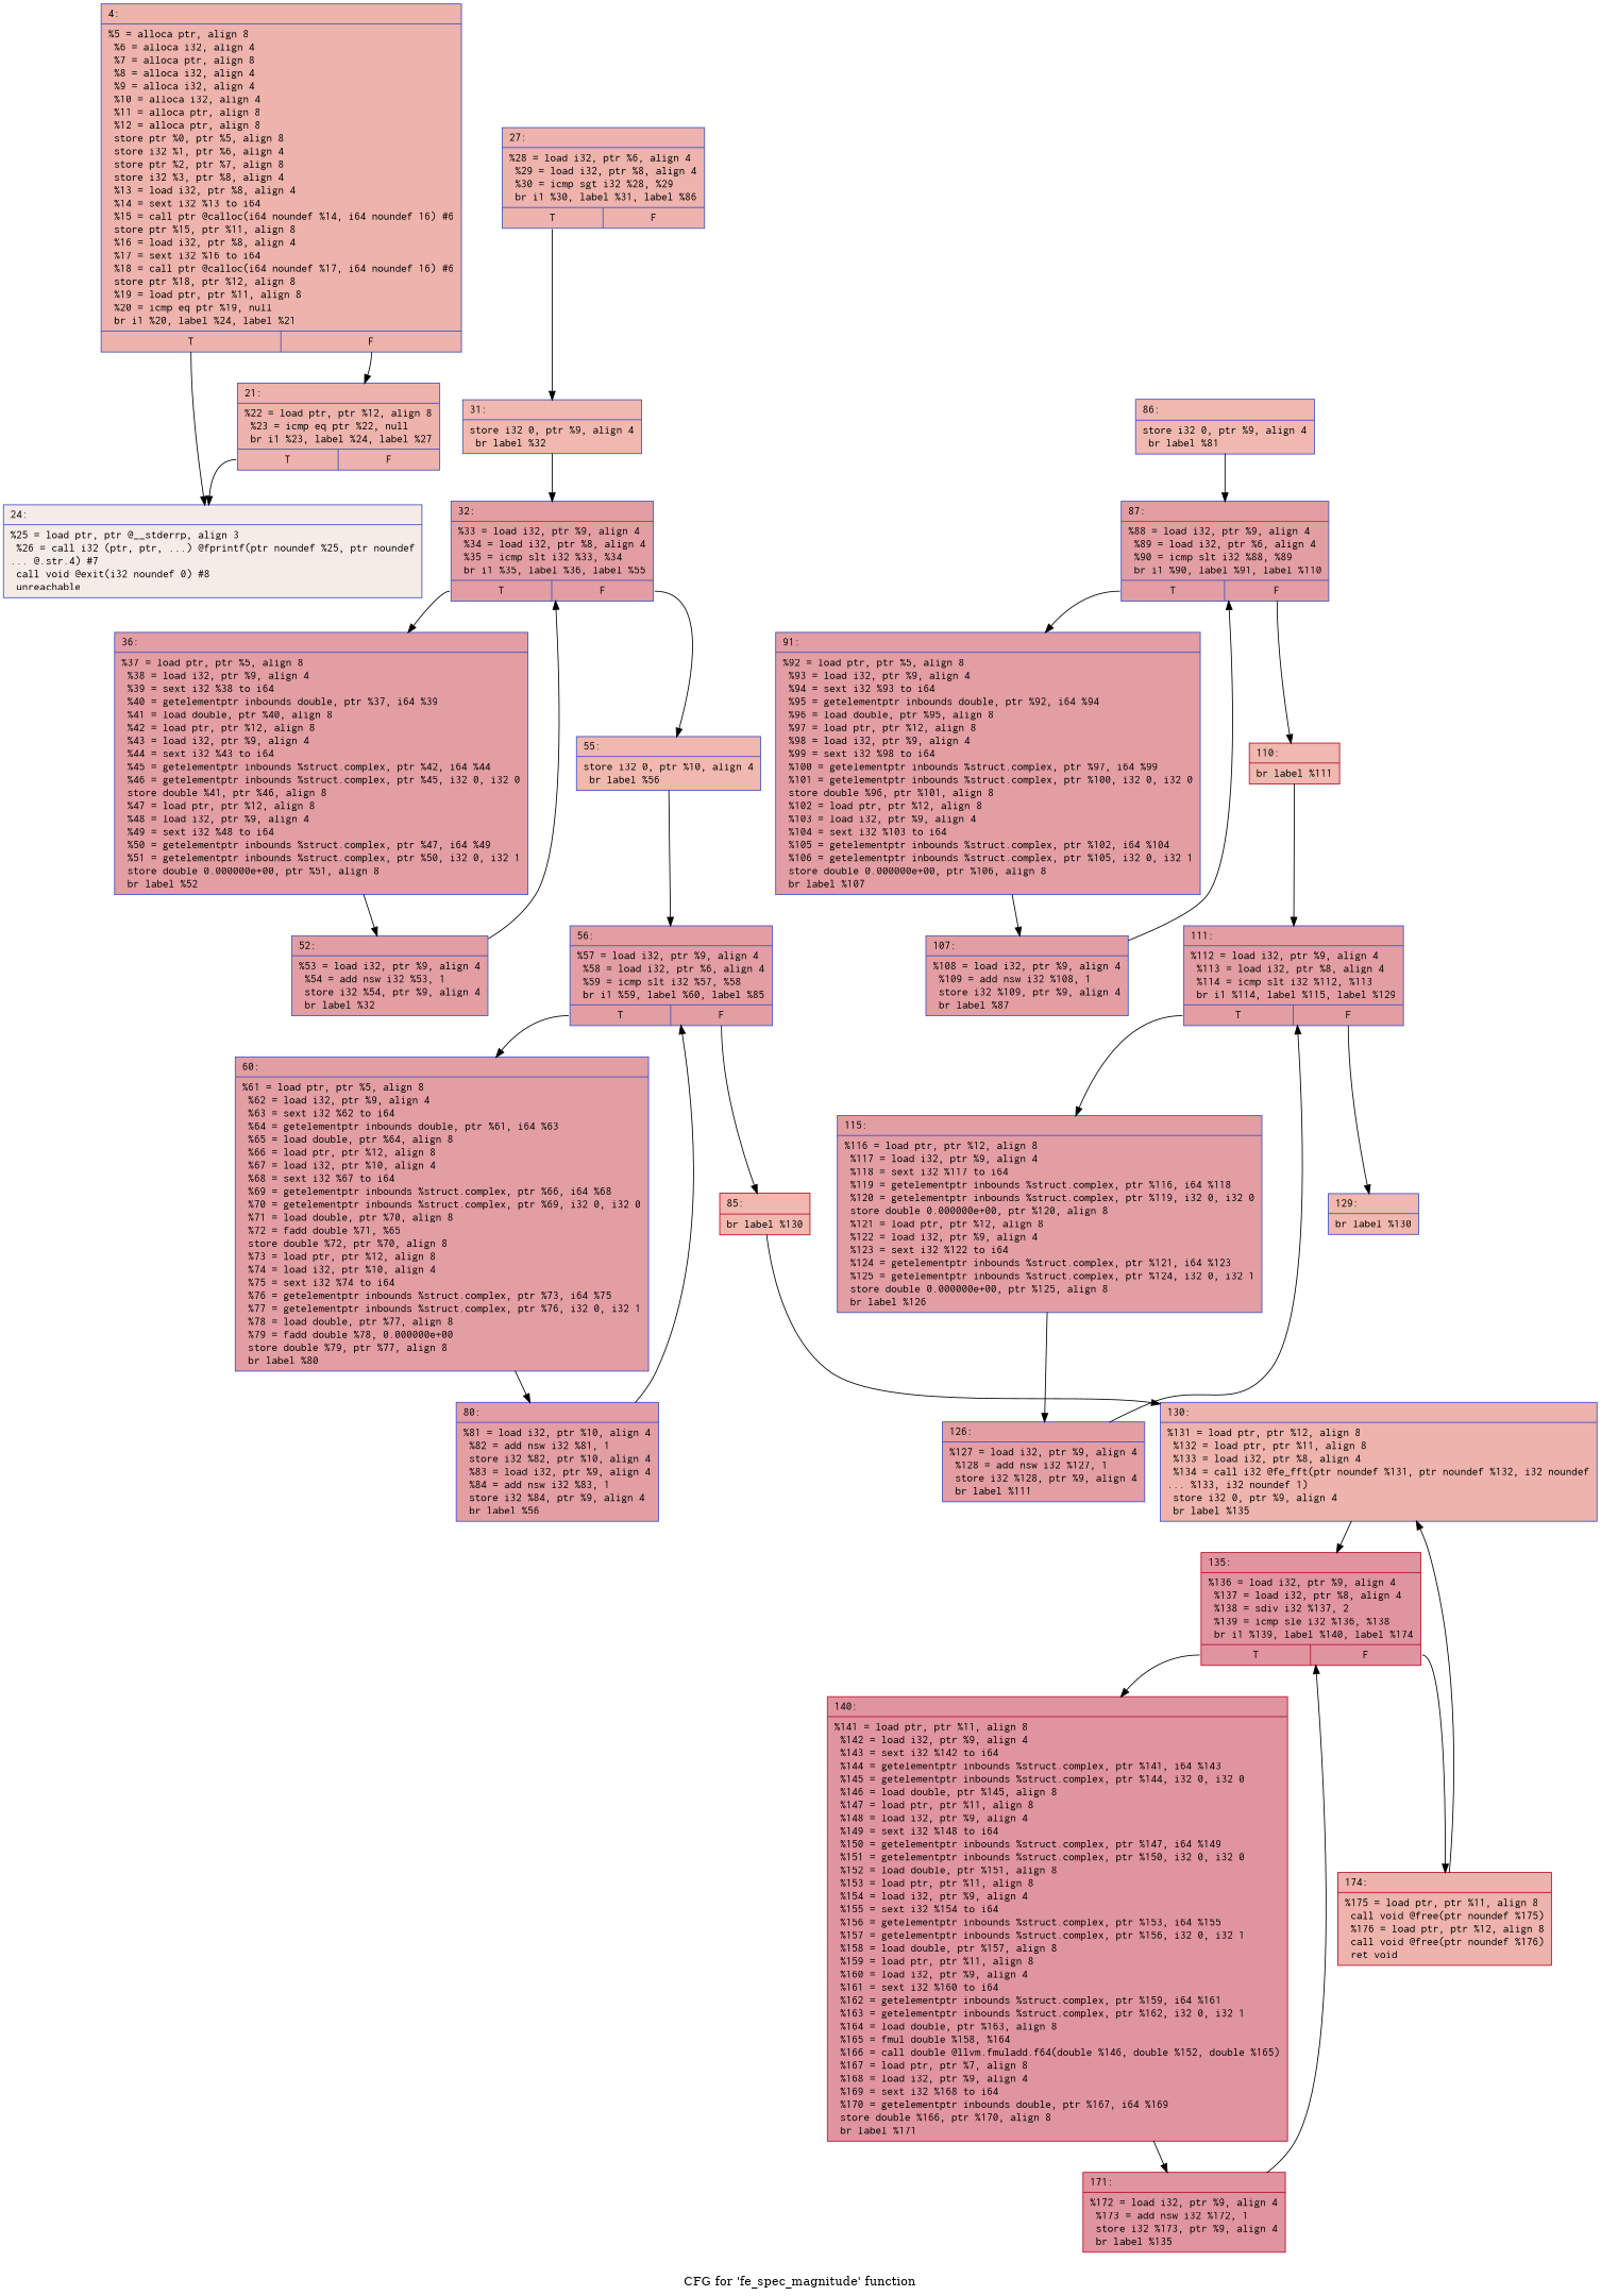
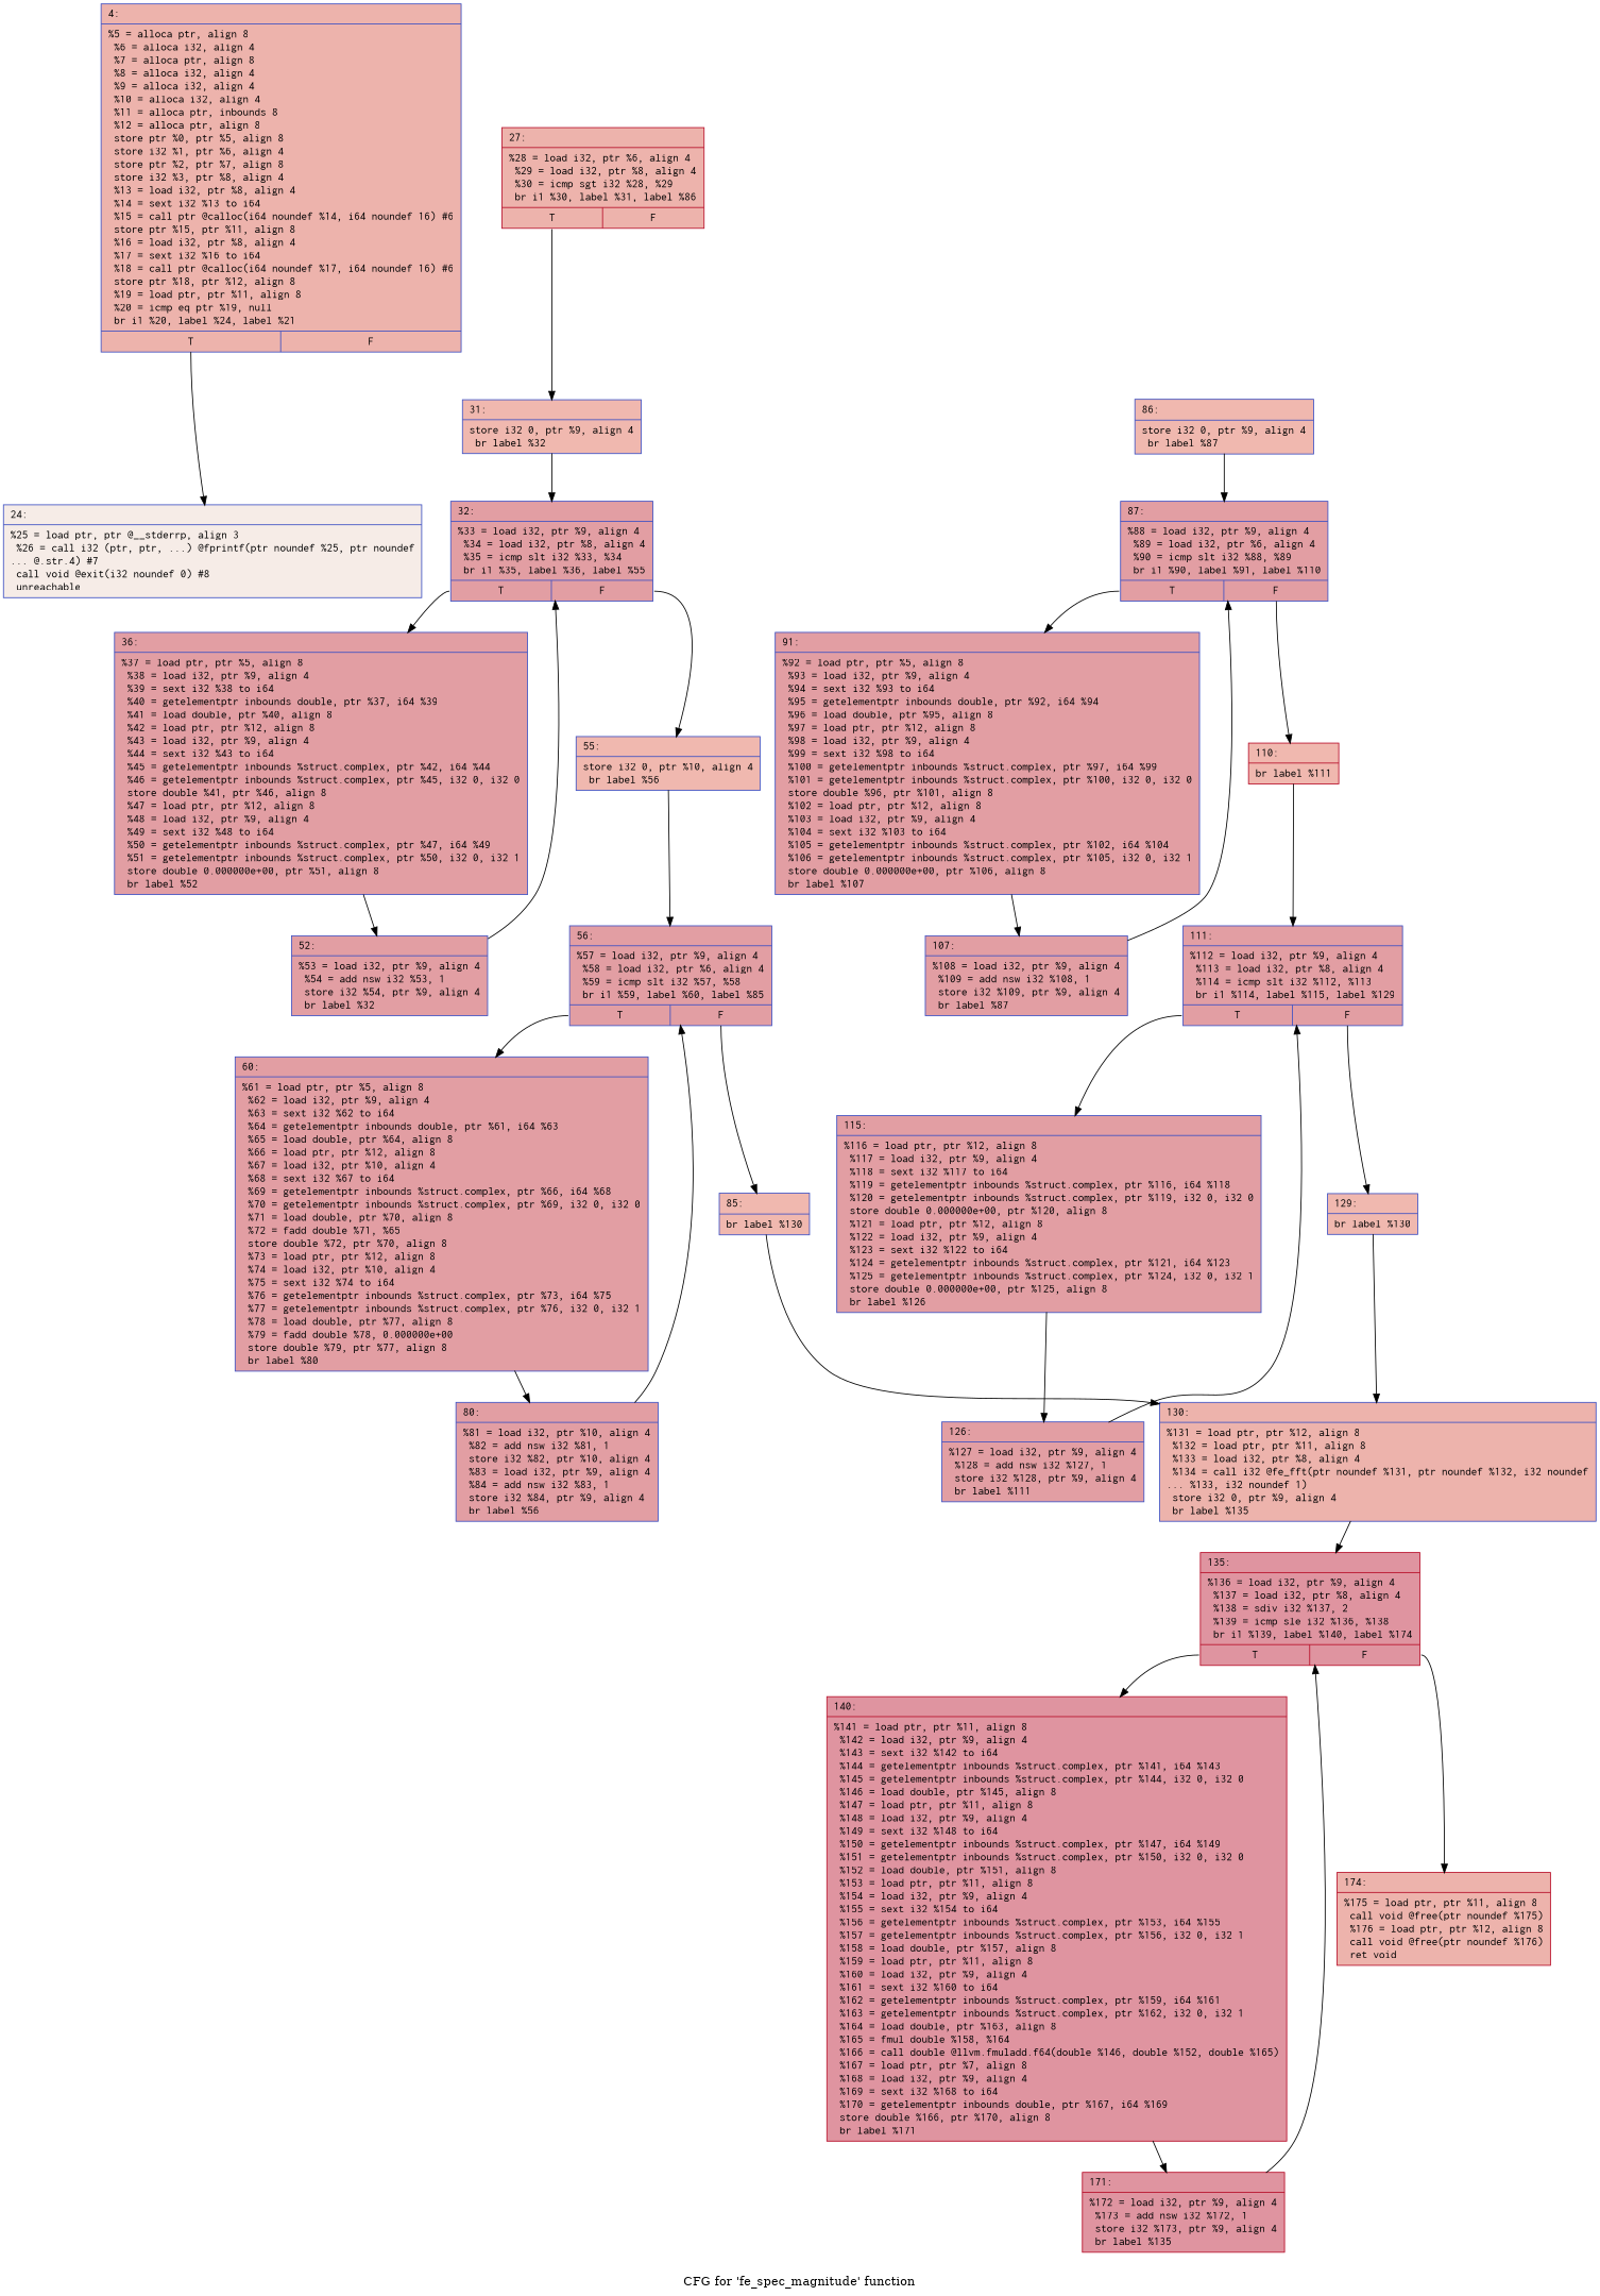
  digraph {
    label="CFG for 'fe_spec_magnitude' function"
    node [color="#3d50c3ff" fillcolor="#be242e70" fontname=Courier shape=record style=filled]
-   n1 [fillcolor="#d6524470" label="{4:\l|  %5 = alloca ptr, align 8\l  %6 = alloca i32, align 4\l  %7 = alloca ptr, align 8\l  %8 = alloca i32, align 4\l  %9 = alloca i32, align 4\l  %10 = alloca i32, align 4\l  %11 = alloca ptr, align 8\l  %12 = alloca ptr, align 8\l  store ptr %0, ptr %5, align 8\l  store i32 %1, ptr %6, align 4\l  store ptr %2, ptr %7, align 8\l  store i32 %3, ptr %8, align 4\l  %13 = load i32, ptr %8, align 4\l  %14 = sext i32 %13 to i64\l  %15 = call ptr @calloc(i64 noundef %14, i64 noundef 16) #6\l  store ptr %15, ptr %11, align 8\l  %16 = load i32, ptr %8, align 4\l  %17 = sext i32 %16 to i64\l  %18 = call ptr @calloc(i64 noundef %17, i64 noundef 16) #6\l  store ptr %18, ptr %12, align 8\l  %19 = load ptr, ptr %11, align 8\l  %20 = icmp eq ptr %19, null\l  br i1 %20, label %24, label %21\l|{<s0>T|<s1>F}}"]
+   n1 [fillcolor="#d6524470" label="{4:\l|  %5 = alloca ptr, align 8\l  %6 = alloca i32, align 4\l  %7 = alloca ptr, align 8\l  %8 = alloca i32, align 4\l  %9 = alloca i32, align 4\l  %10 = alloca i32, align 4\l  %11 = alloca ptr, inbounds 8\l  %12 = alloca ptr, align 8\l  store ptr %0, ptr %5, align 8\l  store i32 %1, ptr %6, align 4\l  store ptr %2, ptr %7, align 8\l  store i32 %3, ptr %8, align 4\l  %13 = load i32, ptr %8, align 4\l  %14 = sext i32 %13 to i64\l  %15 = call ptr @calloc(i64 noundef %14, i64 noundef 16) #6\l  store ptr %15, ptr %11, align 8\l  %16 = load i32, ptr %8, align 4\l  %17 = sext i32 %16 to i64\l  %18 = call ptr @calloc(i64 noundef %17, i64 noundef 16) #6\l  store ptr %18, ptr %12, align 8\l  %19 = load ptr, ptr %11, align 8\l  %20 = icmp eq ptr %19, null\l  br i1 %20, label %24, label %21\l|{<s0>T|<s1>F}}"]
    n2 [fillcolor="#ead5c970" label="{24:\l|  %25 = load ptr, ptr @__stderrp, align 3\l  %26 = call i32 (ptr, ptr, ...) @fprintf(ptr noundef %25, ptr noundef\l... @.str.4) #7\l  call void @exit(i32 noundef 0) #8\l  unreachable\l}"]
-   n3 [fillcolor="#d6524470" label="{21:\l|  %22 = load ptr, ptr %12, align 8\l  %23 = icmp eq ptr %22, null\l  br i1 %23, label %24, label %27\l|{<s0>T|<s1>F}}"]
-   n4 [fillcolor="#d6524470" label="{27:\l|  %28 = load i32, ptr %6, align 4\l  %29 = load i32, ptr %8, align 4\l  %30 = icmp sgt i32 %28, %29\l  br i1 %30, label %31, label %86\l|{<s0>T|<s1>F}}"]
+   n4 [color="#b70d28ff" fillcolor="#d6524470" label="{27:\l|  %28 = load i32, ptr %6, align 4\l  %29 = load i32, ptr %8, align 4\l  %30 = icmp sgt i32 %28, %29\l  br i1 %30, label %31, label %86\l|{<s0>T|<s1>F}}"]
    n5 [fillcolor="#dc5d4a70" label="{31:\l|  store i32 0, ptr %9, align 4\l  br label %32\l}"]
    n6 [label="{32:\l|  %33 = load i32, ptr %9, align 4\l  %34 = load i32, ptr %8, align 4\l  %35 = icmp slt i32 %33, %34\l  br i1 %35, label %36, label %55\l|{<s0>T|<s1>F}}"]
-   n7 [fillcolor="#dc5d4a70" label="{86:\l|  store i32 0, ptr %9, align 4\l  br label %81\l}"]
+   n7 [fillcolor="#dc5d4a70" label="{86:\l|  store i32 0, ptr %9, align 4\l  br label %87\l}"]
    n8 [label="{87:\l|  %88 = load i32, ptr %9, align 4\l  %89 = load i32, ptr %6, align 4\l  %90 = icmp slt i32 %88, %89\l  br i1 %90, label %91, label %110\l|{<s0>T|<s1>F}}"]
    n9 [label="{36:\l|  %37 = load ptr, ptr %5, align 8\l  %38 = load i32, ptr %9, align 4\l  %39 = sext i32 %38 to i64\l  %40 = getelementptr inbounds double, ptr %37, i64 %39\l  %41 = load double, ptr %40, align 8\l  %42 = load ptr, ptr %12, align 8\l  %43 = load i32, ptr %9, align 4\l  %44 = sext i32 %43 to i64\l  %45 = getelementptr inbounds %struct.complex, ptr %42, i64 %44\l  %46 = getelementptr inbounds %struct.complex, ptr %45, i32 0, i32 0\l  store double %41, ptr %46, align 8\l  %47 = load ptr, ptr %12, align 8\l  %48 = load i32, ptr %9, align 4\l  %49 = sext i32 %48 to i64\l  %50 = getelementptr inbounds %struct.complex, ptr %47, i64 %49\l  %51 = getelementptr inbounds %struct.complex, ptr %50, i32 0, i32 1\l  store double 0.000000e+00, ptr %51, align 8\l  br label %52\l}"]
    n10 [fillcolor="#dc5d4a70" label="{55:\l|  store i32 0, ptr %10, align 4\l  br label %56\l}"]
    n11 [label="{91:\l|  %92 = load ptr, ptr %5, align 8\l  %93 = load i32, ptr %9, align 4\l  %94 = sext i32 %93 to i64\l  %95 = getelementptr inbounds double, ptr %92, i64 %94\l  %96 = load double, ptr %95, align 8\l  %97 = load ptr, ptr %12, align 8\l  %98 = load i32, ptr %9, align 4\l  %99 = sext i32 %98 to i64\l  %100 = getelementptr inbounds %struct.complex, ptr %97, i64 %99\l  %101 = getelementptr inbounds %struct.complex, ptr %100, i32 0, i32 0\l  store double %96, ptr %101, align 8\l  %102 = load ptr, ptr %12, align 8\l  %103 = load i32, ptr %9, align 4\l  %104 = sext i32 %103 to i64\l  %105 = getelementptr inbounds %struct.complex, ptr %102, i64 %104\l  %106 = getelementptr inbounds %struct.complex, ptr %105, i32 0, i32 1\l  store double 0.000000e+00, ptr %106, align 8\l  br label %107\l}"]
    n12 [color="#b70d28ff" fillcolor="#dc5d4a70" label="{110:\l|  br label %111\l}"]
    n13 [label="{52:\l|  %53 = load i32, ptr %9, align 4\l  %54 = add nsw i32 %53, 1\l  store i32 %54, ptr %9, align 4\l  br label %32\l}"]
    n14 [label="{56:\l|  %57 = load i32, ptr %9, align 4\l  %58 = load i32, ptr %6, align 4\l  %59 = icmp slt i32 %57, %58\l  br i1 %59, label %60, label %85\l|{<s0>T|<s1>F}}"]
    n15 [label="{60:\l|  %61 = load ptr, ptr %5, align 8\l  %62 = load i32, ptr %9, align 4\l  %63 = sext i32 %62 to i64\l  %64 = getelementptr inbounds double, ptr %61, i64 %63\l  %65 = load double, ptr %64, align 8\l  %66 = load ptr, ptr %12, align 8\l  %67 = load i32, ptr %10, align 4\l  %68 = sext i32 %67 to i64\l  %69 = getelementptr inbounds %struct.complex, ptr %66, i64 %68\l  %70 = getelementptr inbounds %struct.complex, ptr %69, i32 0, i32 0\l  %71 = load double, ptr %70, align 8\l  %72 = fadd double %71, %65\l  store double %72, ptr %70, align 8\l  %73 = load ptr, ptr %12, align 8\l  %74 = load i32, ptr %10, align 4\l  %75 = sext i32 %74 to i64\l  %76 = getelementptr inbounds %struct.complex, ptr %73, i64 %75\l  %77 = getelementptr inbounds %struct.complex, ptr %76, i32 0, i32 1\l  %78 = load double, ptr %77, align 8\l  %79 = fadd double %78, 0.000000e+00\l  store double %79, ptr %77, align 8\l  br label %80\l}"]
-   n16 [color="#b70d28ff" fillcolor="#dc5d4a70" label="{85:\l|  br label %130\l}"]
+   n16 [fillcolor="#dc5d4a70" label="{85:\l|  br label %130\l}"]
    n17 [label="{80:\l|  %81 = load i32, ptr %10, align 4\l  %82 = add nsw i32 %81, 1\l  store i32 %82, ptr %10, align 4\l  %83 = load i32, ptr %9, align 4\l  %84 = add nsw i32 %83, 1\l  store i32 %84, ptr %9, align 4\l  br label %56\l}"]
    n18 [fillcolor="#d6524470" label="{130:\l|  %131 = load ptr, ptr %12, align 8\l  %132 = load ptr, ptr %11, align 8\l  %133 = load i32, ptr %8, align 4\l  %134 = call i32 @fe_fft(ptr noundef %131, ptr noundef %132, i32 noundef\l... %133, i32 noundef 1)\l  store i32 0, ptr %9, align 4\l  br label %135\l}"]
    n19 [color="#b70d28ff" fillcolor="#b70d2870" label="{135:\l|  %136 = load i32, ptr %9, align 4\l  %137 = load i32, ptr %8, align 4\l  %138 = sdiv i32 %137, 2\l  %139 = icmp sle i32 %136, %138\l  br i1 %139, label %140, label %174\l|{<s0>T|<s1>F}}"]
    n20 [color="#b70d28ff" fillcolor="#b70d2870" label="{140:\l|  %141 = load ptr, ptr %11, align 8\l  %142 = load i32, ptr %9, align 4\l  %143 = sext i32 %142 to i64\l  %144 = getelementptr inbounds %struct.complex, ptr %141, i64 %143\l  %145 = getelementptr inbounds %struct.complex, ptr %144, i32 0, i32 0\l  %146 = load double, ptr %145, align 8\l  %147 = load ptr, ptr %11, align 8\l  %148 = load i32, ptr %9, align 4\l  %149 = sext i32 %148 to i64\l  %150 = getelementptr inbounds %struct.complex, ptr %147, i64 %149\l  %151 = getelementptr inbounds %struct.complex, ptr %150, i32 0, i32 0\l  %152 = load double, ptr %151, align 8\l  %153 = load ptr, ptr %11, align 8\l  %154 = load i32, ptr %9, align 4\l  %155 = sext i32 %154 to i64\l  %156 = getelementptr inbounds %struct.complex, ptr %153, i64 %155\l  %157 = getelementptr inbounds %struct.complex, ptr %156, i32 0, i32 1\l  %158 = load double, ptr %157, align 8\l  %159 = load ptr, ptr %11, align 8\l  %160 = load i32, ptr %9, align 4\l  %161 = sext i32 %160 to i64\l  %162 = getelementptr inbounds %struct.complex, ptr %159, i64 %161\l  %163 = getelementptr inbounds %struct.complex, ptr %162, i32 0, i32 1\l  %164 = load double, ptr %163, align 8\l  %165 = fmul double %158, %164\l  %166 = call double @llvm.fmuladd.f64(double %146, double %152, double %165)\l  %167 = load ptr, ptr %7, align 8\l  %168 = load i32, ptr %9, align 4\l  %169 = sext i32 %168 to i64\l  %170 = getelementptr inbounds double, ptr %167, i64 %169\l  store double %166, ptr %170, align 8\l  br label %171\l}"]
    n21 [color="#b70d28ff" fillcolor="#d6524470" label="{174:\l|  %175 = load ptr, ptr %11, align 8\l  call void @free(ptr noundef %175)\l  %176 = load ptr, ptr %12, align 8\l  call void @free(ptr noundef %176)\l  ret void\l}"]
    n22 [label="{107:\l|  %108 = load i32, ptr %9, align 4\l  %109 = add nsw i32 %108, 1\l  store i32 %109, ptr %9, align 4\l  br label %87\l}"]
    n23 [label="{111:\l|  %112 = load i32, ptr %9, align 4\l  %113 = load i32, ptr %8, align 4\l  %114 = icmp slt i32 %112, %113\l  br i1 %114, label %115, label %129\l|{<s0>T|<s1>F}}"]
    n24 [label="{115:\l|  %116 = load ptr, ptr %12, align 8\l  %117 = load i32, ptr %9, align 4\l  %118 = sext i32 %117 to i64\l  %119 = getelementptr inbounds %struct.complex, ptr %116, i64 %118\l  %120 = getelementptr inbounds %struct.complex, ptr %119, i32 0, i32 0\l  store double 0.000000e+00, ptr %120, align 8\l  %121 = load ptr, ptr %12, align 8\l  %122 = load i32, ptr %9, align 4\l  %123 = sext i32 %122 to i64\l  %124 = getelementptr inbounds %struct.complex, ptr %121, i64 %123\l  %125 = getelementptr inbounds %struct.complex, ptr %124, i32 0, i32 1\l  store double 0.000000e+00, ptr %125, align 8\l  br label %126\l}"]
    n25 [fillcolor="#dc5d4a70" label="{129:\l|  br label %130\l}"]
    n26 [label="{126:\l|  %127 = load i32, ptr %9, align 4\l  %128 = add nsw i32 %127, 1\l  store i32 %128, ptr %9, align 4\l  br label %111\l}"]
    n27 [color="#b70d28ff" fillcolor="#b70d2870" label="{171:\l|  %172 = load i32, ptr %9, align 4\l  %173 = add nsw i32 %172, 1\l  store i32 %173, ptr %9, align 4\l  br label %135\l}"]
    n1 -> n2 [tailport=s0]
-   n1 -> n3 [tailport=s1]
-   n3 -> n2 [tailport=s0]
    n4 -> n5 [tailport=s0]
    n5 -> n6
    n6 -> n9 [tailport=s0]
    n6 -> n10 [tailport=s1]
    n7 -> n8
    n8 -> n11 [tailport=s0]
    n8 -> n12 [tailport=s1]
    n9 -> n13
    n10 -> n14
    n11 -> n22
    n12 -> n23
    n13 -> n6
    n14 -> n15 [tailport=s0]
    n14 -> n16 [tailport=s1]
    n15 -> n17
    n16 -> n18
    n17 -> n14
    n18 -> n19
    n19 -> n20 [tailport=s0]
    n19 -> n21 [tailport=s1]
    n20 -> n27
    n22 -> n8
    n23 -> n24 [tailport=s0]
    n23 -> n25 [tailport=s1]
    n24 -> n26
-   n21 -> n18
+   n25 -> n18
    n26 -> n23
    n27 -> n19
  }
